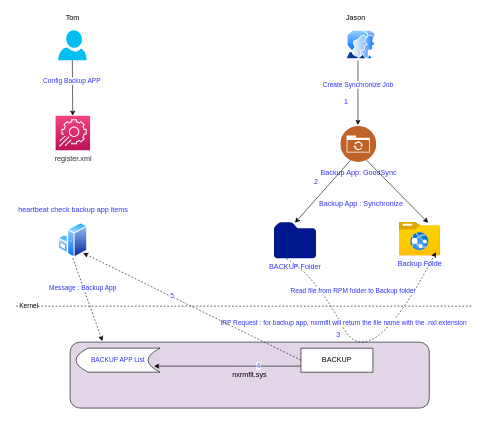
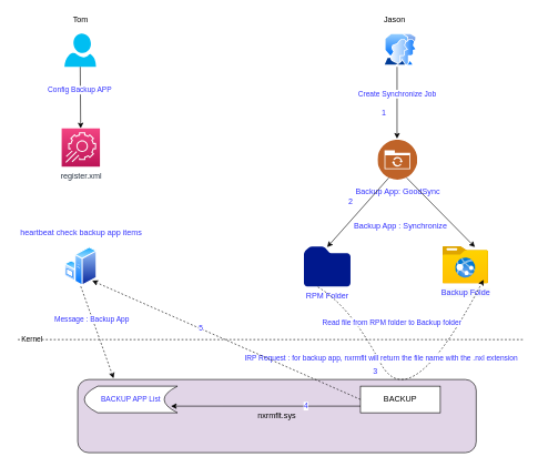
  <mxCell id="0" />
  <mxCell id="1" parent="0" />
  <mxCell id="2" value="" style="verticalLabelPosition=bottom;html=1;verticalAlign=top;align=center;strokeColor=none;fillColor=#00BEF2;shape=mxgraph.azure.user;" vertex="1" parent="1"><mxGeometry x="96" y="50" width="47.5" height="50" as="geometry" /></mxCell>
  <mxCell id="3" value="" style="aspect=fixed;perimeter=ellipsePerimeter;html=1;align=center;shadow=0;dashed=0;spacingTop=3;image;image=img/lib/active_directory/user_accounts.svg;" vertex="1" parent="1"><mxGeometry x="576" y="50" width="50" height="48.5" as="geometry" /></mxCell>
  <mxCell id="4" value="register.xml" style="points=[[0,0,0],[0.25,0,0],[0.5,0,0],[0.75,0,0],[1,0,0],[0,1,0],[0.25,1,0],[0.5,1,0],[0.75,1,0],[1,1,0],[0,0.25,0],[0,0.5,0],[0,0.75,0],[1,0.25,0],[1,0.5,0],[1,0.75,0]];points=[[0,0,0],[0.25,0,0],[0.5,0,0],[0.75,0,0],[1,0,0],[0,1,0],[0.25,1,0],[0.5,1,0],[0.75,1,0],[1,1,0],[0,0.25,0],[0,0.5,0],[0,0.75,0],[1,0.25,0],[1,0.5,0],[1,0.75,0]];outlineConnect=0;fontColor=#232F3E;gradientColor=#F34482;gradientDirection=north;fillColor=#BC1356;strokeColor=#ffffff;dashed=0;verticalLabelPosition=bottom;verticalAlign=top;align=center;html=1;fontSize=12;fontStyle=0;aspect=fixed;shape=mxgraph.aws4.resourceIcon;resIcon=mxgraph.aws4.app_config;" vertex="1" parent="1"><mxGeometry x="91.85" y="192.5" width="57.5" height="57.5" as="geometry" /></mxCell>
  <mxCell id="5" value="&lt;font color=&quot;#3333ff&quot;&gt;Backup App: GoodSync&lt;/font&gt;" style="aspect=fixed;perimeter=ellipsePerimeter;html=1;align=center;shadow=0;dashed=0;fontColor=#4277BB;labelBackgroundColor=#ffffff;fontSize=12;spacingTop=3;image;image=img/lib/ibm/social/file_sync.svg;" vertex="1" parent="1"><mxGeometry x="567" y="210" width="60" height="60" as="geometry" /></mxCell>
- <mxCell id="6" value="&lt;font color=&quot;#3333ff&quot;&gt;BACKUP Folder&lt;/font&gt;" style="aspect=fixed;pointerEvents=1;shadow=0;dashed=0;html=1;strokeColor=none;labelPosition=center;verticalLabelPosition=bottom;verticalAlign=top;align=center;fillColor=#00188D;shape=mxgraph.mscae.enterprise.folder" vertex="1" parent="1"><mxGeometry x="456" y="370" width="70" height="60.2" as="geometry" /></mxCell>
+ <mxCell id="6" value="&lt;font color=&quot;#3333ff&quot;&gt;RPM Folder&lt;/font&gt;" style="aspect=fixed;pointerEvents=1;shadow=0;dashed=0;html=1;strokeColor=none;labelPosition=center;verticalLabelPosition=bottom;verticalAlign=top;align=center;fillColor=#00188D;shape=mxgraph.mscae.enterprise.folder" vertex="1" parent="1"><mxGeometry x="456" y="370" width="70" height="60.2" as="geometry" /></mxCell>
  <mxCell id="7" value="" style="aspect=fixed;perimeter=ellipsePerimeter;html=1;align=center;shadow=0;dashed=0;spacingTop=3;image;image=img/lib/active_directory/windows_server.svg;" vertex="1" parent="1"><mxGeometry x="96" y="370" width="49.2" height="60" as="geometry" /></mxCell>
  <mxCell id="8" value="" style="endArrow=none;dashed=1;html=1;" edge="1" parent="1"><mxGeometry width="50" height="50" relative="1" as="geometry"><mxPoint x="26" y="510" as="sourcePoint" /><mxPoint x="786" y="510" as="targetPoint" /></mxGeometry></mxCell>
  <mxCell id="9" value="Kernel" style="edgeLabel;html=1;align=center;verticalAlign=middle;resizable=0;points=[];" vertex="1" connectable="0" parent="8"><mxGeometry x="-0.947" y="1" relative="1" as="geometry"><mxPoint as="offset" /></mxGeometry></mxCell>
  <mxCell id="10" value="nxrmflt.sys" style="rounded=1;whiteSpace=wrap;html=1;fillColor=#e1d5e7;" vertex="1" parent="1"><mxGeometry x="116" y="570" width="599" height="110" as="geometry" /></mxCell>
  <mxCell id="11" value="" style="endArrow=classic;html=1;exitX=0.5;exitY=1;exitDx=0;exitDy=0;exitPerimeter=0;" edge="1" parent="1" source="2" target="4"><mxGeometry width="50" height="50" relative="1" as="geometry"><mxPoint x="376" y="440" as="sourcePoint" /><mxPoint x="426" y="390" as="targetPoint" /></mxGeometry></mxCell>
  <mxCell id="12" value="&lt;font color=&quot;#3333ff&quot;&gt;Config Backup APP&lt;/font&gt;" style="edgeLabel;html=1;align=center;verticalAlign=middle;resizable=0;points=[];" vertex="1" connectable="0" parent="11"><mxGeometry x="-0.255" y="-1" relative="1" as="geometry"><mxPoint as="offset" /></mxGeometry></mxCell>
  <mxCell id="13" value="" style="endArrow=classic;html=1;" edge="1" parent="1"><mxGeometry width="50" height="50" relative="1" as="geometry"><mxPoint x="596" y="100" as="sourcePoint" /><mxPoint x="596" y="208" as="targetPoint" /></mxGeometry></mxCell>
  <mxCell id="14" value="&lt;font color=&quot;#3333ff&quot;&gt;Create Synchronize Job&lt;/font&gt;" style="edgeLabel;html=1;align=center;verticalAlign=middle;resizable=0;points=[];" vertex="1" connectable="0" parent="13"><mxGeometry x="-0.259" y="-1" relative="1" as="geometry"><mxPoint as="offset" /></mxGeometry></mxCell>
  <mxCell id="15" value="" style="endArrow=classic;html=1;exitX=0.25;exitY=1;exitDx=0;exitDy=0;entryX=0.5;entryY=0.017;entryDx=0;entryDy=0;entryPerimeter=0;" edge="1" parent="1" source="5" target="6"><mxGeometry width="50" height="50" relative="1" as="geometry"><mxPoint x="376" y="340" as="sourcePoint" /><mxPoint x="426" y="290" as="targetPoint" /></mxGeometry></mxCell>
  <mxCell id="16" value="" style="shape=image;html=1;verticalAlign=top;verticalLabelPosition=bottom;labelBackgroundColor=#ffffff;imageAspect=0;aspect=fixed;image=https://cdn3.iconfinder.com/data/icons/interface-8/128/InterfaceExpendet-01-128.png" vertex="1" parent="1"><mxGeometry x="65.6" y="250" width="110" height="110" as="geometry" /></mxCell>
  <mxCell id="17" value="&lt;font color=&quot;#3333ff&quot;&gt;heartbeat check backup app items&lt;/font&gt;" style="text;html=1;align=center;verticalAlign=middle;resizable=0;points=[];autosize=1;" vertex="1" parent="1"><mxGeometry x="20.6" y="340" width="200" height="20" as="geometry" /></mxCell>
  <mxCell id="18" value="" style="endArrow=classic;html=1;dashed=1;exitX=0.5;exitY=1;exitDx=0;exitDy=0;entryX=0.09;entryY=-0.017;entryDx=0;entryDy=0;entryPerimeter=0;" edge="1" parent="1" source="7" target="10"><mxGeometry width="50" height="50" relative="1" as="geometry"><mxPoint x="376" y="340" as="sourcePoint" /><mxPoint x="426" y="290" as="targetPoint" /></mxGeometry></mxCell>
  <mxCell id="19" value="&lt;font color=&quot;#3333ff&quot;&gt;Message : Backup App&lt;/font&gt;" style="edgeLabel;html=1;align=center;verticalAlign=middle;resizable=0;points=[];" vertex="1" connectable="0" parent="18"><mxGeometry x="-0.299" y="-1" relative="1" as="geometry"><mxPoint as="offset" /></mxGeometry></mxCell>
  <mxCell id="20" value="Tom" style="text;html=1;align=center;verticalAlign=middle;resizable=0;points=[];autosize=1;" vertex="1" parent="1"><mxGeometry x="99.75" y="20" width="40" height="20" as="geometry" /></mxCell>
  <mxCell id="21" value="Jason" style="text;html=1;align=center;verticalAlign=middle;resizable=0;points=[];autosize=1;" vertex="1" parent="1"><mxGeometry x="567" y="20" width="50" height="20" as="geometry" /></mxCell>
  <mxCell id="22" value="" style="endArrow=classic;html=1;exitX=0.75;exitY=1;exitDx=0;exitDy=0;entryX=0.826;entryY=0.018;entryDx=0;entryDy=0;entryPerimeter=0;" edge="1" parent="1" source="5"><mxGeometry width="50" height="50" relative="1" as="geometry"><mxPoint x="376" y="340" as="sourcePoint" /><mxPoint x="712.994" y="371.008" as="targetPoint" /></mxGeometry></mxCell>
  <mxCell id="23" value="&lt;font color=&quot;#3333ff&quot;&gt;Backup App : Synchronize&lt;/font&gt;" style="text;html=1;align=center;verticalAlign=middle;resizable=0;points=[];autosize=1;" vertex="1" parent="1"><mxGeometry x="526" y="330" width="150" height="20" as="geometry" /></mxCell>
  <mxCell id="24" value="&lt;span style=&quot;color: rgb(51 , 51 , 255) ; background-color: rgb(248 , 249 , 250)&quot;&gt;Backup Folde&lt;/span&gt;" style="aspect=fixed;html=1;points=[];align=center;image;fontSize=12;image=img/lib/azure2/general/Folder_Website.svg;" vertex="1" parent="1"><mxGeometry x="665" y="370" width="68" height="56.0" as="geometry" /></mxCell>
  <mxCell id="25" value="" style="curved=1;endArrow=classic;html=1;exitX=0.3;exitY=1.013;exitDx=0;exitDy=0;exitPerimeter=0;dashed=1;startArrow=none;startFill=0;endFill=1;" edge="1" parent="1"><mxGeometry width="50" height="50" relative="1" as="geometry"><mxPoint x="477" y="430.983" as="sourcePoint" /><mxPoint x="726" y="420" as="targetPoint" /><Array as="points"><mxPoint x="526" y="460" /><mxPoint x="616" y="630" /></Array></mxGeometry></mxCell>
  <mxCell id="26" value="&lt;font color=&quot;#3333ff&quot;&gt;IRP Request : for backup app, nxrmflt will return the file name with the .nxl extension&lt;/font&gt;" style="edgeLabel;html=1;align=center;verticalAlign=middle;resizable=0;points=[];" vertex="1" connectable="0" parent="25"><mxGeometry x="-0.403" y="-2" relative="1" as="geometry"><mxPoint x="6.31" y="-1.69" as="offset" /></mxGeometry></mxCell>
  <mxCell id="27" value="&lt;font color=&quot;#3333ff&quot;&gt;Read file from RPM folder to Backup folder&lt;/font&gt;" style="edgeLabel;html=1;align=center;verticalAlign=middle;resizable=0;points=[];" vertex="1" connectable="0" parent="25"><mxGeometry x="-0.701" y="-7" relative="1" as="geometry"><mxPoint x="60.55" y="6.07" as="offset" /></mxGeometry></mxCell>
  <mxCell id="28" value="&lt;font style=&quot;font-size: 11px&quot; color=&quot;#3333ff&quot;&gt;BACKUP APP List&lt;/font&gt;" style="shape=dataStorage;whiteSpace=wrap;html=1;fixedSize=1;" vertex="1" parent="1"><mxGeometry x="126" y="580" width="140" height="40" as="geometry" /></mxCell>
- <mxCell id="29" value="BACKUP" style="rounded=0;whiteSpace=wrap;html=1;" vertex="1" parent="1"><mxGeometry x="501" y="580" width="120" height="40" as="geometry" /></mxCell>
+ <mxCell id="29" value="BACKUP" style="rounded=0;whiteSpace=wrap;html=1;" vertex="1" parent="1"><mxGeometry x="541" y="580" width="120" height="40" as="geometry" /></mxCell>
  <mxCell id="30" value="" style="endArrow=classic;html=1;exitX=0;exitY=0.75;exitDx=0;exitDy=0;entryX=0.234;entryY=0.364;entryDx=0;entryDy=0;entryPerimeter=0;" edge="1" parent="1" source="29" target="10"><mxGeometry width="50" height="50" relative="1" as="geometry"><mxPoint x="366" y="480" as="sourcePoint" /><mxPoint x="416" y="430" as="targetPoint" /></mxGeometry></mxCell>
  <mxCell id="31" value="&lt;font color=&quot;#3333ff&quot;&gt;4&lt;/font&gt;" style="edgeLabel;html=1;align=center;verticalAlign=middle;resizable=0;points=[];" vertex="1" connectable="0" parent="30"><mxGeometry x="-0.424" y="-1" relative="1" as="geometry"><mxPoint as="offset" /></mxGeometry></mxCell>
  <mxCell id="32" value="" style="endArrow=classic;html=1;exitX=0;exitY=0.5;exitDx=0;exitDy=0;entryX=1;entryY=1;entryDx=0;entryDy=0;dashed=1;" edge="1" parent="1" source="29" target="7"><mxGeometry width="50" height="50" relative="1" as="geometry"><mxPoint x="366" y="480" as="sourcePoint" /><mxPoint x="416" y="430" as="targetPoint" /></mxGeometry></mxCell>
  <mxCell id="33" value="&lt;font color=&quot;#3333ff&quot;&gt;5&lt;/font&gt;" style="edgeLabel;html=1;align=center;verticalAlign=middle;resizable=0;points=[];" vertex="1" connectable="0" parent="32"><mxGeometry x="0.192" y="-1" relative="1" as="geometry"><mxPoint as="offset" /></mxGeometry></mxCell>
  <mxCell id="34" value="&lt;font color=&quot;#3333ff&quot;&gt;1&lt;/font&gt;" style="text;html=1;align=center;verticalAlign=middle;resizable=0;points=[];autosize=1;" vertex="1" parent="1"><mxGeometry x="566" y="160" width="20" height="20" as="geometry" /></mxCell>
  <mxCell id="35" value="&lt;font color=&quot;#3333ff&quot;&gt;2&lt;/font&gt;" style="text;html=1;align=center;verticalAlign=middle;resizable=0;points=[];autosize=1;" vertex="1" parent="1"><mxGeometry x="516" y="292" width="20" height="20" as="geometry" /></mxCell>
  <mxCell id="36" value="&lt;font color=&quot;#3333ff&quot;&gt;3&lt;/font&gt;" style="text;html=1;align=center;verticalAlign=middle;resizable=0;points=[];autosize=1;" vertex="1" parent="1"><mxGeometry x="553" y="548" width="20" height="20" as="geometry" /></mxCell>
